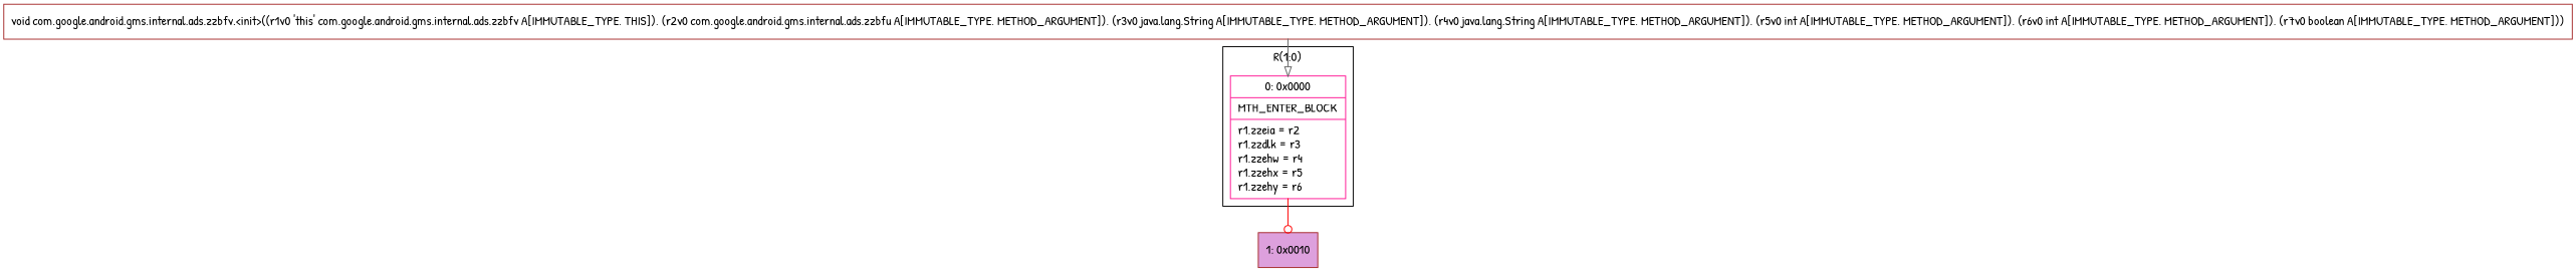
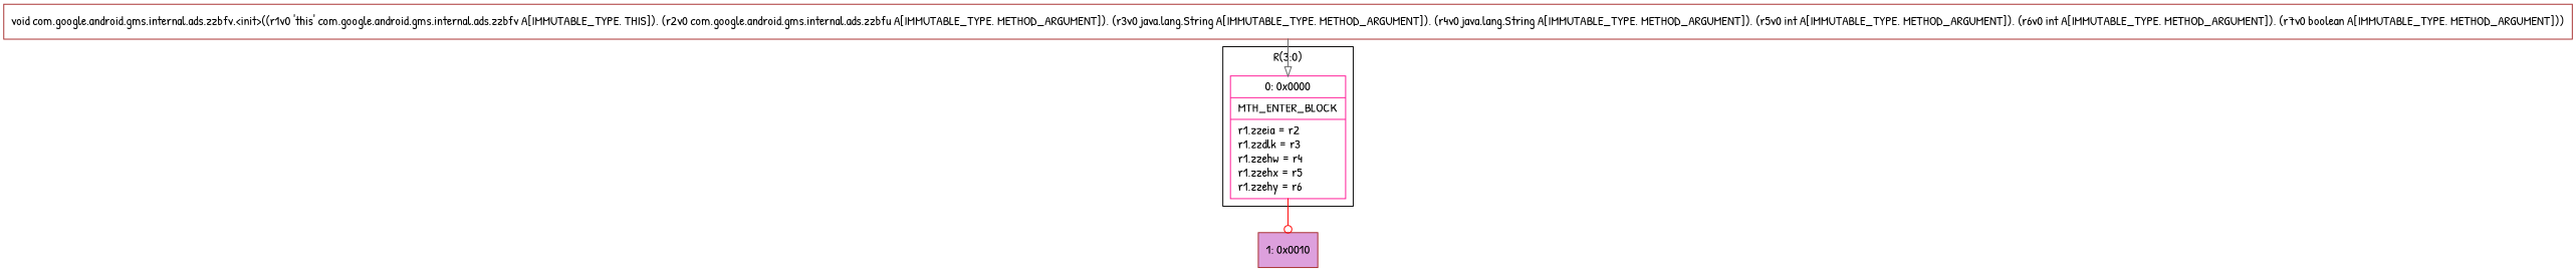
  digraph {
    fontname="Patrick Hand"
    node [color=brown shape=record style=filled fillcolor=white fontname="Patrick Hand"]
    edge [fontname="Patrick Hand"]
    n1 [color=deeppink label="{0\:\ 0x0000|MTH_ENTER_BLOCK\l|r1.zzeia = r2\lr1.zzdlk = r3\lr1.zzehw = r4\lr1.zzehx = r5\lr1.zzehy = r6\l}"]
    n2 [label="{1\:\ 0x0010}" fillcolor=plum]
    n3 [label="{void com.google.android.gms.internal.ads.zzbfv.\<init\>((r1v0 'this' com.google.android.gms.internal.ads.zzbfv A[IMMUTABLE_TYPE, THIS]), (r2v0 com.google.android.gms.internal.ads.zzbfu A[IMMUTABLE_TYPE, METHOD_ARGUMENT]), (r3v0 java.lang.String A[IMMUTABLE_TYPE, METHOD_ARGUMENT]), (r4v0 java.lang.String A[IMMUTABLE_TYPE, METHOD_ARGUMENT]), (r5v0 int A[IMMUTABLE_TYPE, METHOD_ARGUMENT]), (r6v0 int A[IMMUTABLE_TYPE, METHOD_ARGUMENT]), (r7v0 boolean A[IMMUTABLE_TYPE, METHOD_ARGUMENT])) }"]
    subgraph cluster_1 {
-     label="R(1:0)"
+     label="R(3:0)"
      n1
    }
    n1 -> n2 [color=red arrowhead=odot]
    n3 -> n1 [color=gray40 arrowhead=onormal]
  }
